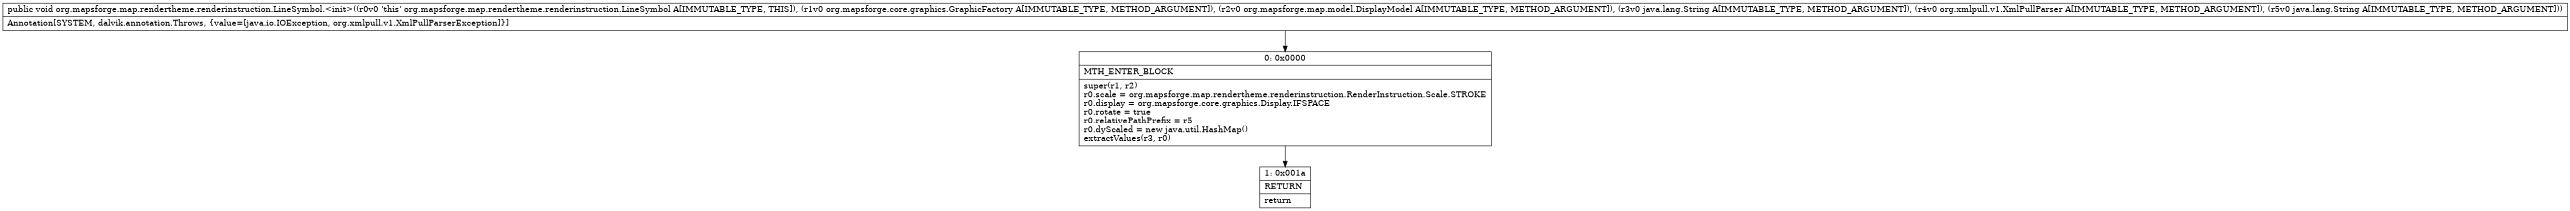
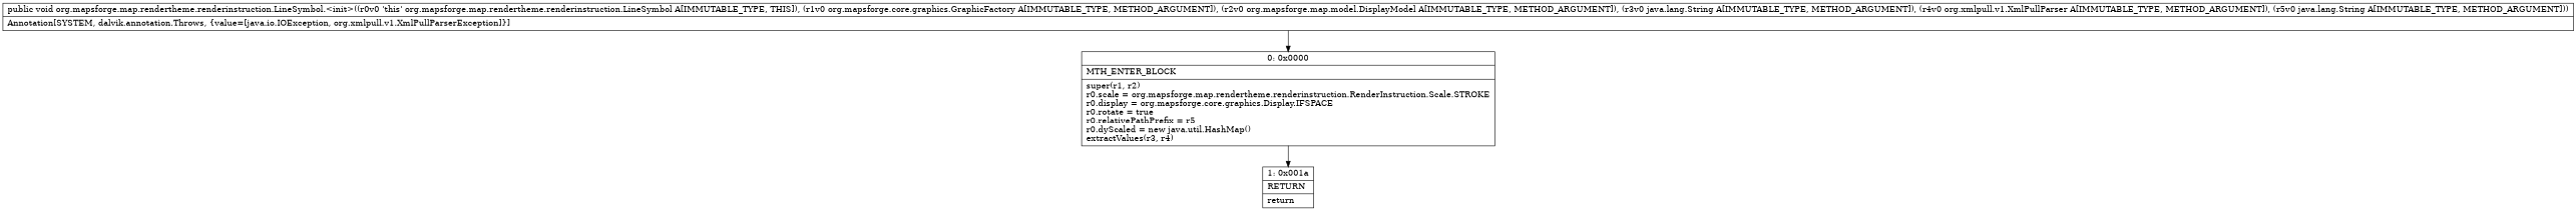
  digraph {
    node [shape=record]
-   n1 [label="{0\:\ 0x0000|MTH_ENTER_BLOCK\l|super(r1, r2)\lr0.scale = org.mapsforge.map.rendertheme.renderinstruction.RenderInstruction.Scale.STROKE\lr0.display = org.mapsforge.core.graphics.Display.IFSPACE\lr0.rotate = true\lr0.relativePathPrefix = r5\lr0.dyScaled = new java.util.HashMap()\lextractValues(r3, r0)\l}"]
+   n1 [label="{0\:\ 0x0000|MTH_ENTER_BLOCK\l|super(r1, r2)\lr0.scale = org.mapsforge.map.rendertheme.renderinstruction.RenderInstruction.Scale.STROKE\lr0.display = org.mapsforge.core.graphics.Display.IFSPACE\lr0.rotate = true\lr0.relativePathPrefix = r5\lr0.dyScaled = new java.util.HashMap()\lextractValues(r3, r4)\l}"]
    n2 [label="{1\:\ 0x001a|RETURN\l|return\l}"]
    n3 [label="{public void org.mapsforge.map.rendertheme.renderinstruction.LineSymbol.\<init\>((r0v0 'this' org.mapsforge.map.rendertheme.renderinstruction.LineSymbol A[IMMUTABLE_TYPE, THIS]), (r1v0 org.mapsforge.core.graphics.GraphicFactory A[IMMUTABLE_TYPE, METHOD_ARGUMENT]), (r2v0 org.mapsforge.map.model.DisplayModel A[IMMUTABLE_TYPE, METHOD_ARGUMENT]), (r3v0 java.lang.String A[IMMUTABLE_TYPE, METHOD_ARGUMENT]), (r4v0 org.xmlpull.v1.XmlPullParser A[IMMUTABLE_TYPE, METHOD_ARGUMENT]), (r5v0 java.lang.String A[IMMUTABLE_TYPE, METHOD_ARGUMENT]))  | Annotation[SYSTEM, dalvik.annotation.Throws, \{value=[java.io.IOException, org.xmlpull.v1.XmlPullParserException]\}]\l}"]
    n1 -> n2
    n3 -> n1
  }
